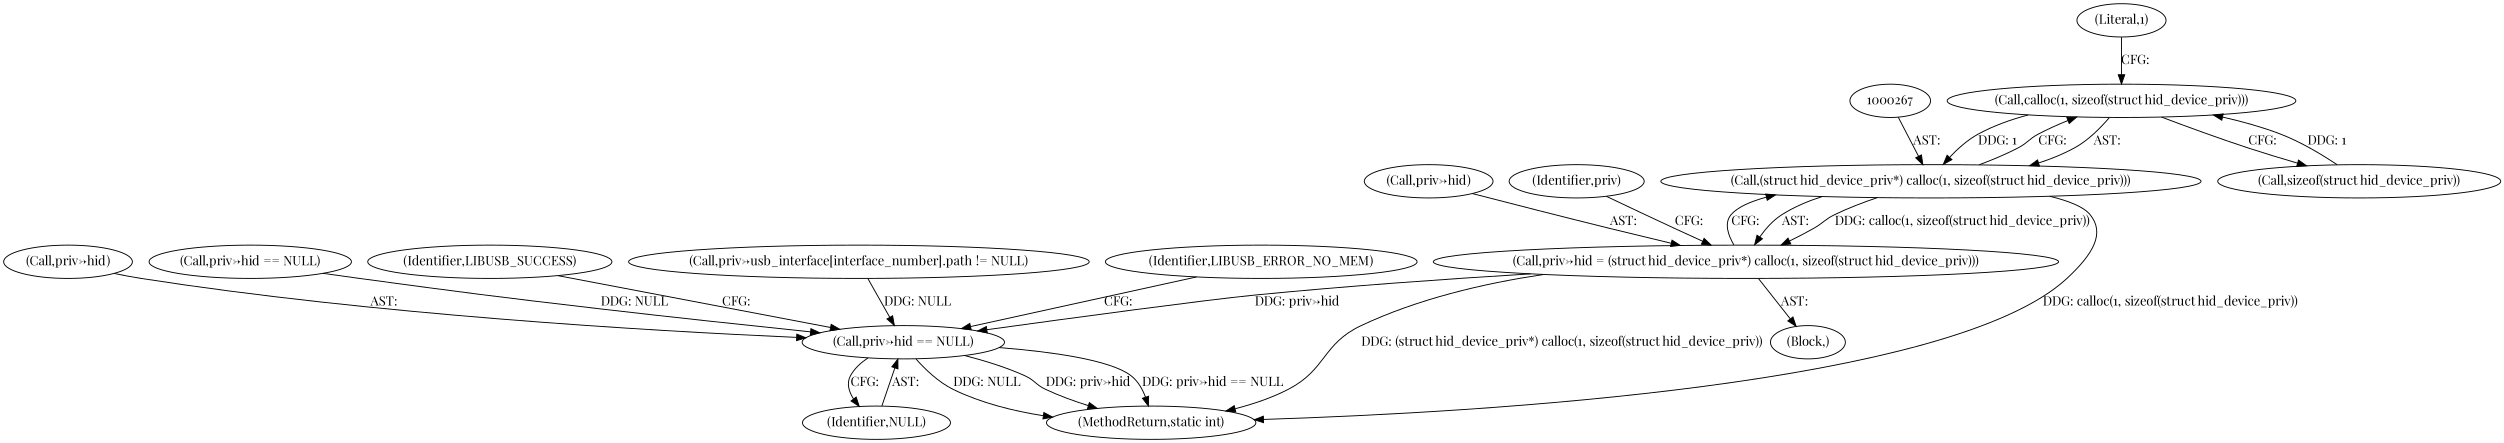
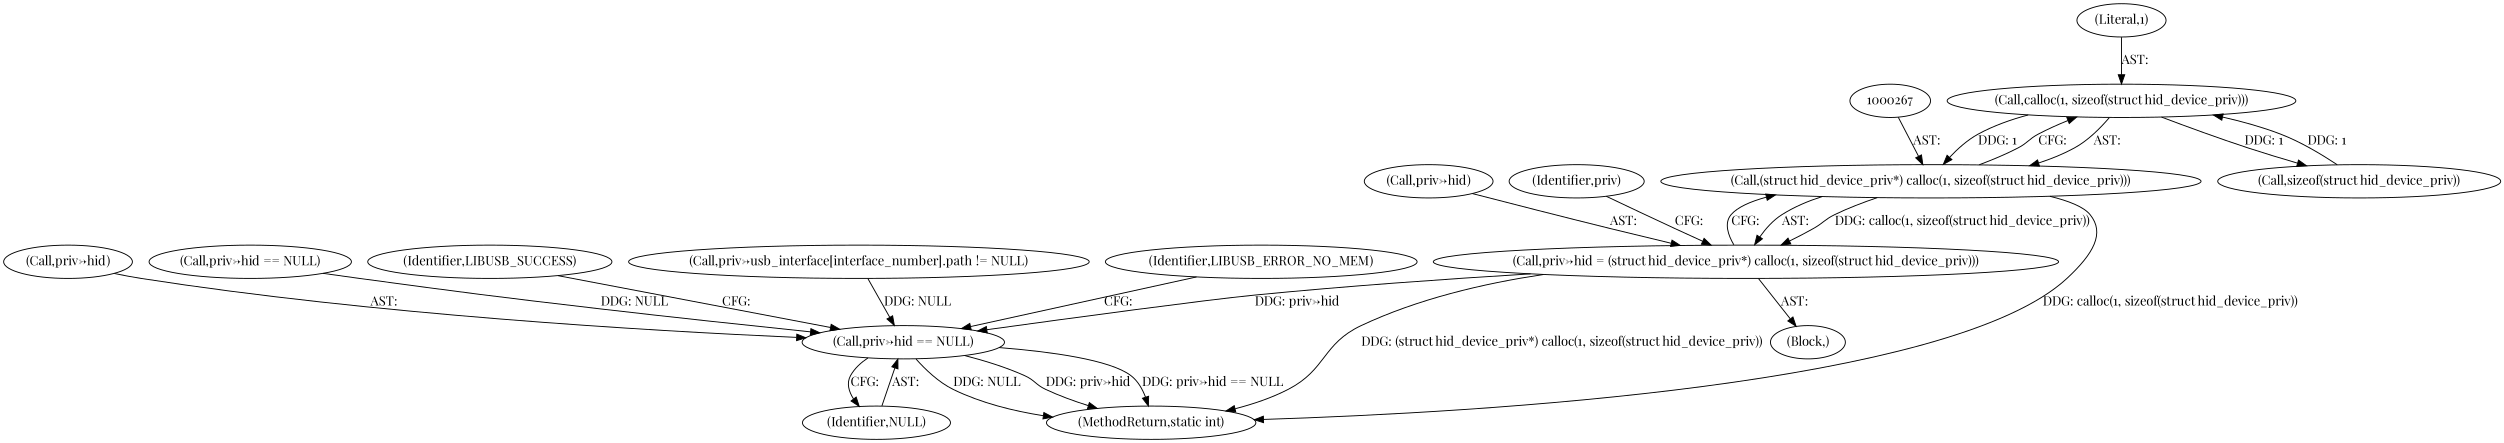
  digraph {
    fontname="Playfair Display"
    node [fontname="Playfair Display"]
    edge [fontname="Playfair Display"]
    n1 [label="(Call,calloc(1, sizeof(struct hid_device_priv)))"]
    n2 [label="(Call,(struct hid_device_priv*) calloc(1, sizeof(struct hid_device_priv)))"]
    n3 [label="(Call,sizeof(struct hid_device_priv))"]
    n4 [label="(Call,priv->hid = (struct hid_device_priv*) calloc(1, sizeof(struct hid_device_priv)))"]
    n5 [label="(MethodReturn,static int)"]
    n6 [label="(Call,priv->hid == NULL)"]
    n7 [label="(Block,)"]
    n8 [label="(Identifier,NULL)"]
    n9 [label="(Call,priv->hid)"]
    n10 [label="(Call,priv->hid == NULL)"]
    n11 [label="(Identifier,LIBUSB_SUCCESS)"]
    n12 [label="(Call,priv->usb_interface[interface_number].path != NULL)"]
    n13 [label="(Identifier,LIBUSB_ERROR_NO_MEM)"]
    n14 [label="(Literal,1)"]
    n15 [label="(Call,priv->hid)"]
    n16 [label="(Identifier,priv)"]
    1000267
    n1 -> n2 [label="AST: "]
    n1 -> n2 [label="DDG: 1"]
-   n1 -> n3 [label="CFG: "]
+   n1 -> n3 [label="DDG: 1"]
    n2 -> n1 [label="CFG: "]
    n2 -> n4 [label="AST: "]
    n2 -> n4 [label="DDG: calloc(1, sizeof(struct hid_device_priv))"]
    n2 -> n5 [label="DDG: calloc(1, sizeof(struct hid_device_priv))"]
    n3 -> n1 [label="DDG: 1"]
    n4 -> n2 [label="CFG: "]
    n4 -> n5 [label="DDG: (struct hid_device_priv*) calloc(1, sizeof(struct hid_device_priv))"]
    n4 -> n6 [label="DDG: priv->hid"]
    n4 -> n7 [label="AST: "]
    n6 -> n5 [label="DDG: priv->hid"]
    n6 -> n5 [label="DDG: priv->hid == NULL"]
    n6 -> n5 [label="DDG: NULL"]
    n6 -> n8 [label="CFG: "]
    n8 -> n6 [label="AST: "]
    n9 -> n6 [label="AST: "]
    n10 -> n6 [label="DDG: NULL"]
    n11 -> n6 [label="CFG: "]
    n12 -> n6 [label="DDG: NULL"]
    n13 -> n6 [label="CFG: "]
-   n14 -> n1 [label="CFG: "]
+   n14 -> n1 [label="AST: "]
    n15 -> n4 [label="AST: "]
    n16 -> n4 [label="CFG: "]
    1000267 -> n2 [label="AST: "]
  }
